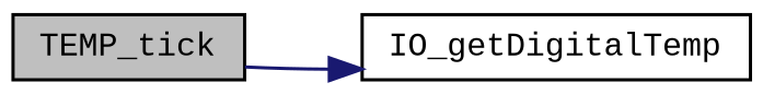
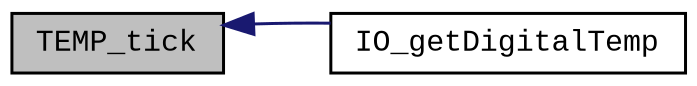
  digraph {
    rankdir=LR
    fontname="Liberation Mono"
    node [color=black fontname="Liberation Mono" fontsize=10 shape=record style=filled]
    n1 [fillcolor=grey75 fontcolor=black height=0.2 label=TEMP_tick width=0.4]
    n2 [fillcolor=white height=0.2 label=IO_getDigitalTemp width=0.4]
-   n1 -> n2 [color=midnightblue fontname="Liberation Mono" fontsize=10 labelfontname=Helvetica labelfontsize=10 style=solid]
+   n2 -> n1 [color=midnightblue fontname="Liberation Mono" fontsize=10 labelfontname=Helvetica labelfontsize=10 style=solid]
  }
